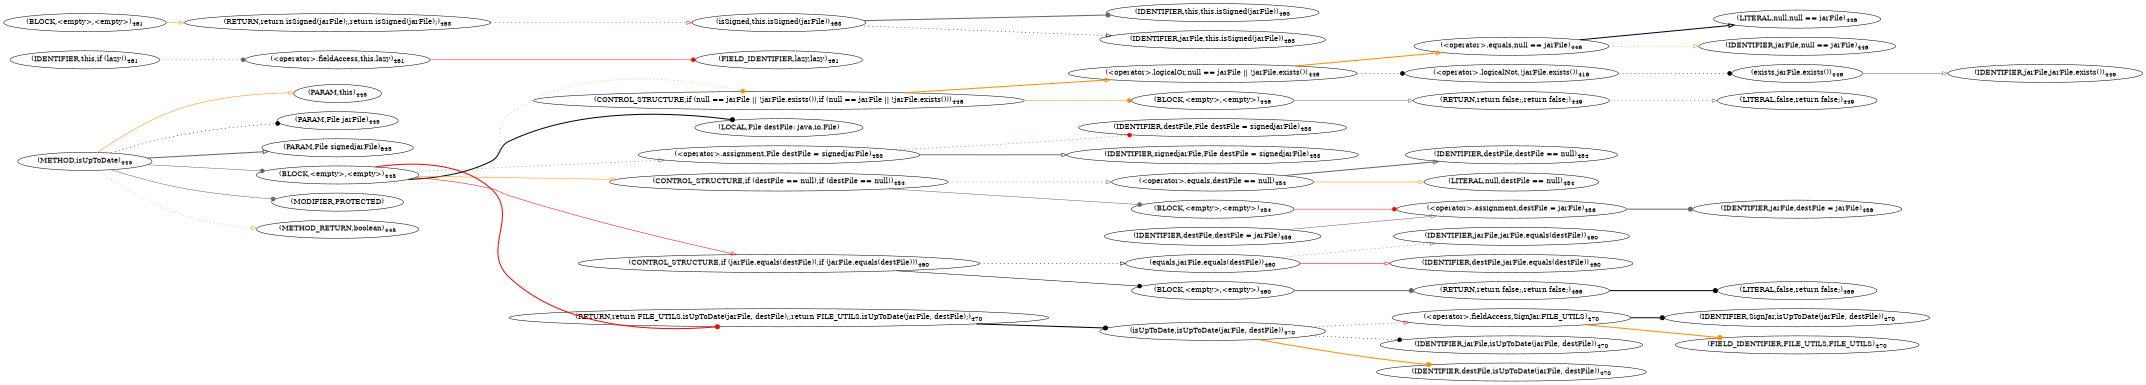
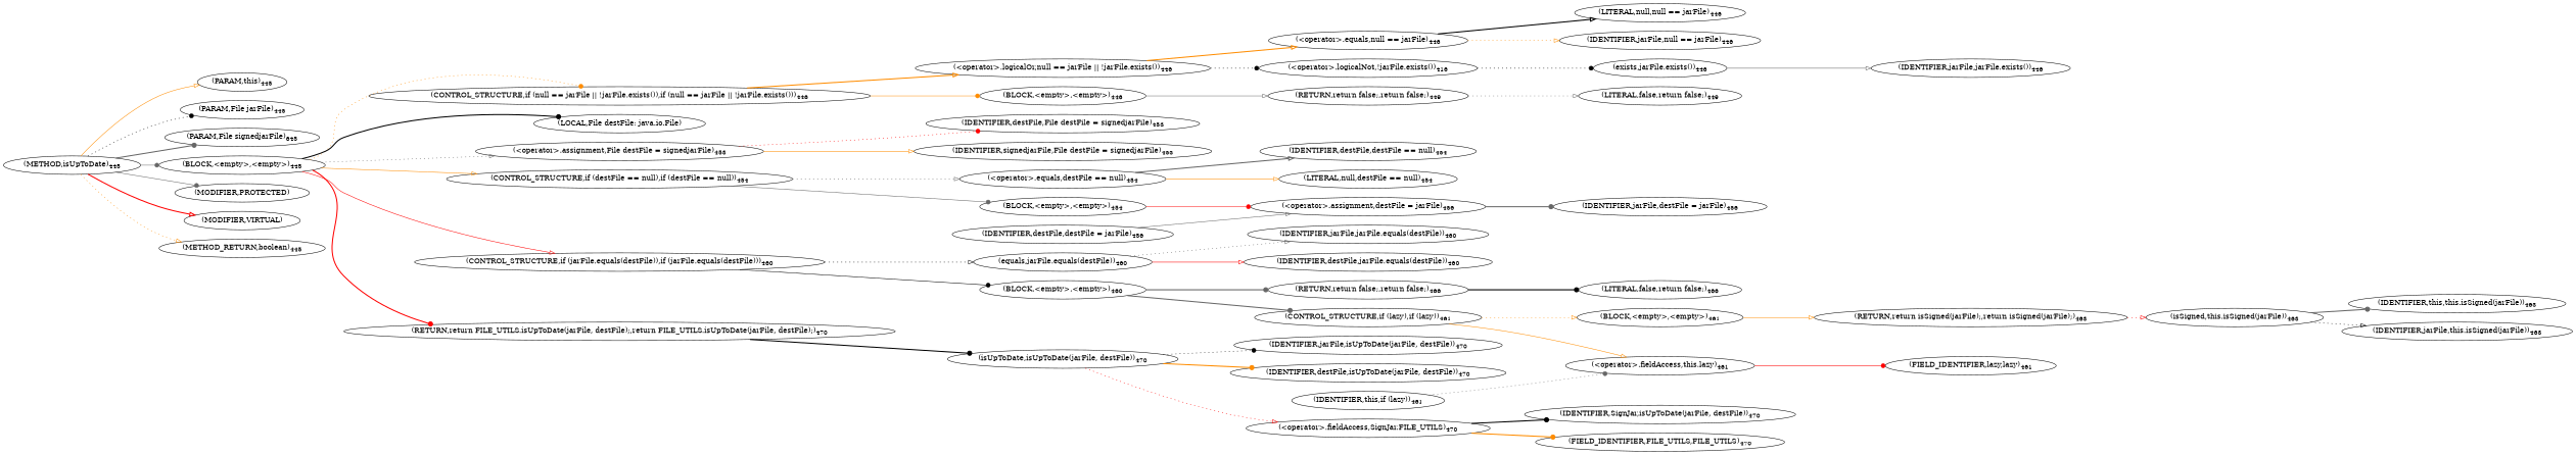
  digraph {
    rankdir=LR
    edge [arrowhead=onormal color=gray40 style=solid]
    n1 [label=<(METHOD,isUpToDate)<SUB>445</SUB>>]
    n2 [label=<(PARAM,this)<SUB>445</SUB>>]
    n3 [label=<(PARAM,File jarFile)<SUB>445</SUB>>]
    n4 [label=<(PARAM,File signedjarFile)<SUB>645</SUB>>]
    n5 [label=<(BLOCK,&lt;empty&gt;,&lt;empty&gt;)<SUB>445</SUB>>]
    n6 [label=<(MODIFIER,PROTECTED)>]
+   n7 [label=<(MODIFIER,VIRTUAL)>]
    n8 [label=<(METHOD_RETURN,boolean)<SUB>445</SUB>>]
    n9 [label=<(CONTROL_STRUCTURE,if (null == jarFile || !jarFile.exists()),if (null == jarFile || !jarFile.exists()))<SUB>446</SUB>>]
    n10 [label=<(LOCAL,File destFile: java.io.File)>]
    n11 [label=<(&lt;operator&gt;.assignment,File destFile = signedjarFile)<SUB>453</SUB>>]
    n12 [label=<(CONTROL_STRUCTURE,if (destFile == null),if (destFile == null))<SUB>454</SUB>>]
    n13 [label=<(CONTROL_STRUCTURE,if (jarFile.equals(destFile)),if (jarFile.equals(destFile)))<SUB>460</SUB>>]
    n14 [label=<(RETURN,return FILE_UTILS.isUpToDate(jarFile, destFile);,return FILE_UTILS.isUpToDate(jarFile, destFile);)<SUB>470</SUB>>]
    n15 [label=<(&lt;operator&gt;.logicalOr,null == jarFile || !jarFile.exists())<SUB>446</SUB>>]
    n16 [label=<(BLOCK,&lt;empty&gt;,&lt;empty&gt;)<SUB>446</SUB>>]
    n17 [label=<(IDENTIFIER,destFile,File destFile = signedjarFile)<SUB>453</SUB>>]
    n18 [label=<(IDENTIFIER,signedjarFile,File destFile = signedjarFile)<SUB>453</SUB>>]
    n19 [label=<(&lt;operator&gt;.equals,destFile == null)<SUB>454</SUB>>]
    n20 [label=<(BLOCK,&lt;empty&gt;,&lt;empty&gt;)<SUB>454</SUB>>]
    n21 [label=<(equals,jarFile.equals(destFile))<SUB>460</SUB>>]
    n22 [label=<(BLOCK,&lt;empty&gt;,&lt;empty&gt;)<SUB>460</SUB>>]
    n23 [label=<(isUpToDate,isUpToDate(jarFile, destFile))<SUB>470</SUB>>]
    n24 [label=<(&lt;operator&gt;.equals,null == jarFile)<SUB>446</SUB>>]
    n25 [label=<(&lt;operator&gt;.logicalNot,!jarFile.exists())<SUB>416</SUB>>]
    n26 [label=<(RETURN,return false;,return false;)<SUB>449</SUB>>]
    n27 [label=<(LITERAL,null,null == jarFile)<SUB>446</SUB>>]
    n28 [label=<(IDENTIFIER,jarFile,null == jarFile)<SUB>446</SUB>>]
    n29 [label=<(exists,jarFile.exists())<SUB>446</SUB>>]
    n30 [label=<(IDENTIFIER,jarFile,jarFile.exists())<SUB>446</SUB>>]
    n31 [label=<(LITERAL,false,return false;)<SUB>449</SUB>>]
    n32 [label=<(IDENTIFIER,destFile,destFile == null)<SUB>454</SUB>>]
    n33 [label=<(LITERAL,null,destFile == null)<SUB>454</SUB>>]
    n34 [label=<(&lt;operator&gt;.assignment,destFile = jarFile)<SUB>456</SUB>>]
    n35 [label=<(IDENTIFIER,jarFile,destFile = jarFile)<SUB>456</SUB>>]
    n36 [label=<(IDENTIFIER,destFile,destFile = jarFile)<SUB>456</SUB>>]
    n37 [label=<(IDENTIFIER,jarFile,jarFile.equals(destFile))<SUB>460</SUB>>]
    n38 [label=<(IDENTIFIER,destFile,jarFile.equals(destFile))<SUB>460</SUB>>]
+   n39 [label=<(CONTROL_STRUCTURE,if (lazy),if (lazy))<SUB>461</SUB>>]
    n40 [label=<(RETURN,return false;,return false;)<SUB>466</SUB>>]
    n41 [label=<(&lt;operator&gt;.fieldAccess,this.lazy)<SUB>461</SUB>>]
    n42 [label=<(BLOCK,&lt;empty&gt;,&lt;empty&gt;)<SUB>461</SUB>>]
    n43 [label=<(LITERAL,false,return false;)<SUB>466</SUB>>]
    n44 [label=<(FIELD_IDENTIFIER,lazy,lazy)<SUB>461</SUB>>]
    n45 [label=<(RETURN,return isSigned(jarFile);,return isSigned(jarFile);)<SUB>463</SUB>>]
    n46 [label=<(IDENTIFIER,this,if (lazy))<SUB>461</SUB>>]
    n47 [label=<(isSigned,this.isSigned(jarFile))<SUB>463</SUB>>]
    n48 [label=<(IDENTIFIER,this,this.isSigned(jarFile))<SUB>463</SUB>>]
    n49 [label=<(IDENTIFIER,jarFile,this.isSigned(jarFile))<SUB>463</SUB>>]
    n50 [label=<(&lt;operator&gt;.fieldAccess,SignJar.FILE_UTILS)<SUB>470</SUB>>]
    n51 [label=<(IDENTIFIER,jarFile,isUpToDate(jarFile, destFile))<SUB>470</SUB>>]
    n52 [label=<(IDENTIFIER,destFile,isUpToDate(jarFile, destFile))<SUB>470</SUB>>]
    n53 [label=<(IDENTIFIER,SignJar,isUpToDate(jarFile, destFile))<SUB>470</SUB>>]
    n54 [label=<(FIELD_IDENTIFIER,FILE_UTILS,FILE_UTILS)<SUB>470</SUB>>]
    n1 -> n2 [color=darkorange]
    n1 -> n3 [arrowhead=dot color=black style=dotted]
-   n1 -> n4 [style=bold]
+   n1 -> n4 [arrowhead=dot style=bold]
    n1 -> n5 [arrowhead=dot]
    n1 -> n6 [arrowhead=dot]
+   n1 -> n7 [color=red style=bold]
    n1 -> n8 [color=darkorange style=dotted]
    n5 -> n9 [arrowhead=dot color=darkorange style=dotted]
    n5 -> n10 [arrowhead=dot color=black style=bold]
    n5 -> n11 [style=dotted]
    n5 -> n12 [color=darkorange]
    n5 -> n13 [color=red]
    n5 -> n14 [arrowhead=dot color=red style=bold]
    n9 -> n15 [color=darkorange style=bold]
    n9 -> n16 [arrowhead=dot color=darkorange]
    n11 -> n17 [arrowhead=dot color=red style=dotted]
-   n11 -> n18 [color=black]
+   n11 -> n18 [color=darkorange]
    n12 -> n19 [style=dotted]
    n12 -> n20 [arrowhead=dot]
    n13 -> n21 [color=black style=dotted]
    n13 -> n22 [arrowhead=dot color=black]
    n14 -> n23 [arrowhead=dot color=black style=bold]
    n15 -> n24 [color=darkorange style=bold]
    n15 -> n25 [arrowhead=dot color=black style=dotted]
    n16 -> n26
    n19 -> n32 [style=bold]
    n19 -> n33 [color=darkorange]
    n20 -> n34 [arrowhead=dot color=red]
    n21 -> n37 [style=dotted]
    n21 -> n38 [color=red]
+   n22 -> n39 [arrowhead=dot style=bold]
    n22 -> n40 [arrowhead=dot style=bold]
    n23 -> n50 [color=red style=dotted]
    n23 -> n51 [arrowhead=dot color=black style=dotted]
    n23 -> n52 [arrowhead=dot color=darkorange style=bold]
    n24 -> n27 [color=black style=bold]
    n24 -> n28 [color=darkorange style=dotted]
    n25 -> n29 [arrowhead=dot color=black style=dotted]
    n26 -> n31 [style=dotted]
    n29 -> n30
    n34 -> n35 [arrowhead=dot style=bold]
    n36 -> n34
+   n39 -> n41 [color=darkorange]
+   n39 -> n42 [color=darkorange style=dotted]
    n40 -> n43 [arrowhead=dot color=black style=bold]
    n41 -> n44 [arrowhead=dot color=red]
    n42 -> n45 [color=darkorange]
    n45 -> n47 [color=red style=dotted]
    n46 -> n41 [arrowhead=dot style=dotted]
    n47 -> n48 [arrowhead=dot style=bold]
    n47 -> n49 [color=black style=dotted]
    n50 -> n53 [arrowhead=dot color=black style=bold]
    n50 -> n54 [arrowhead=dot color=darkorange style=bold]
  }
